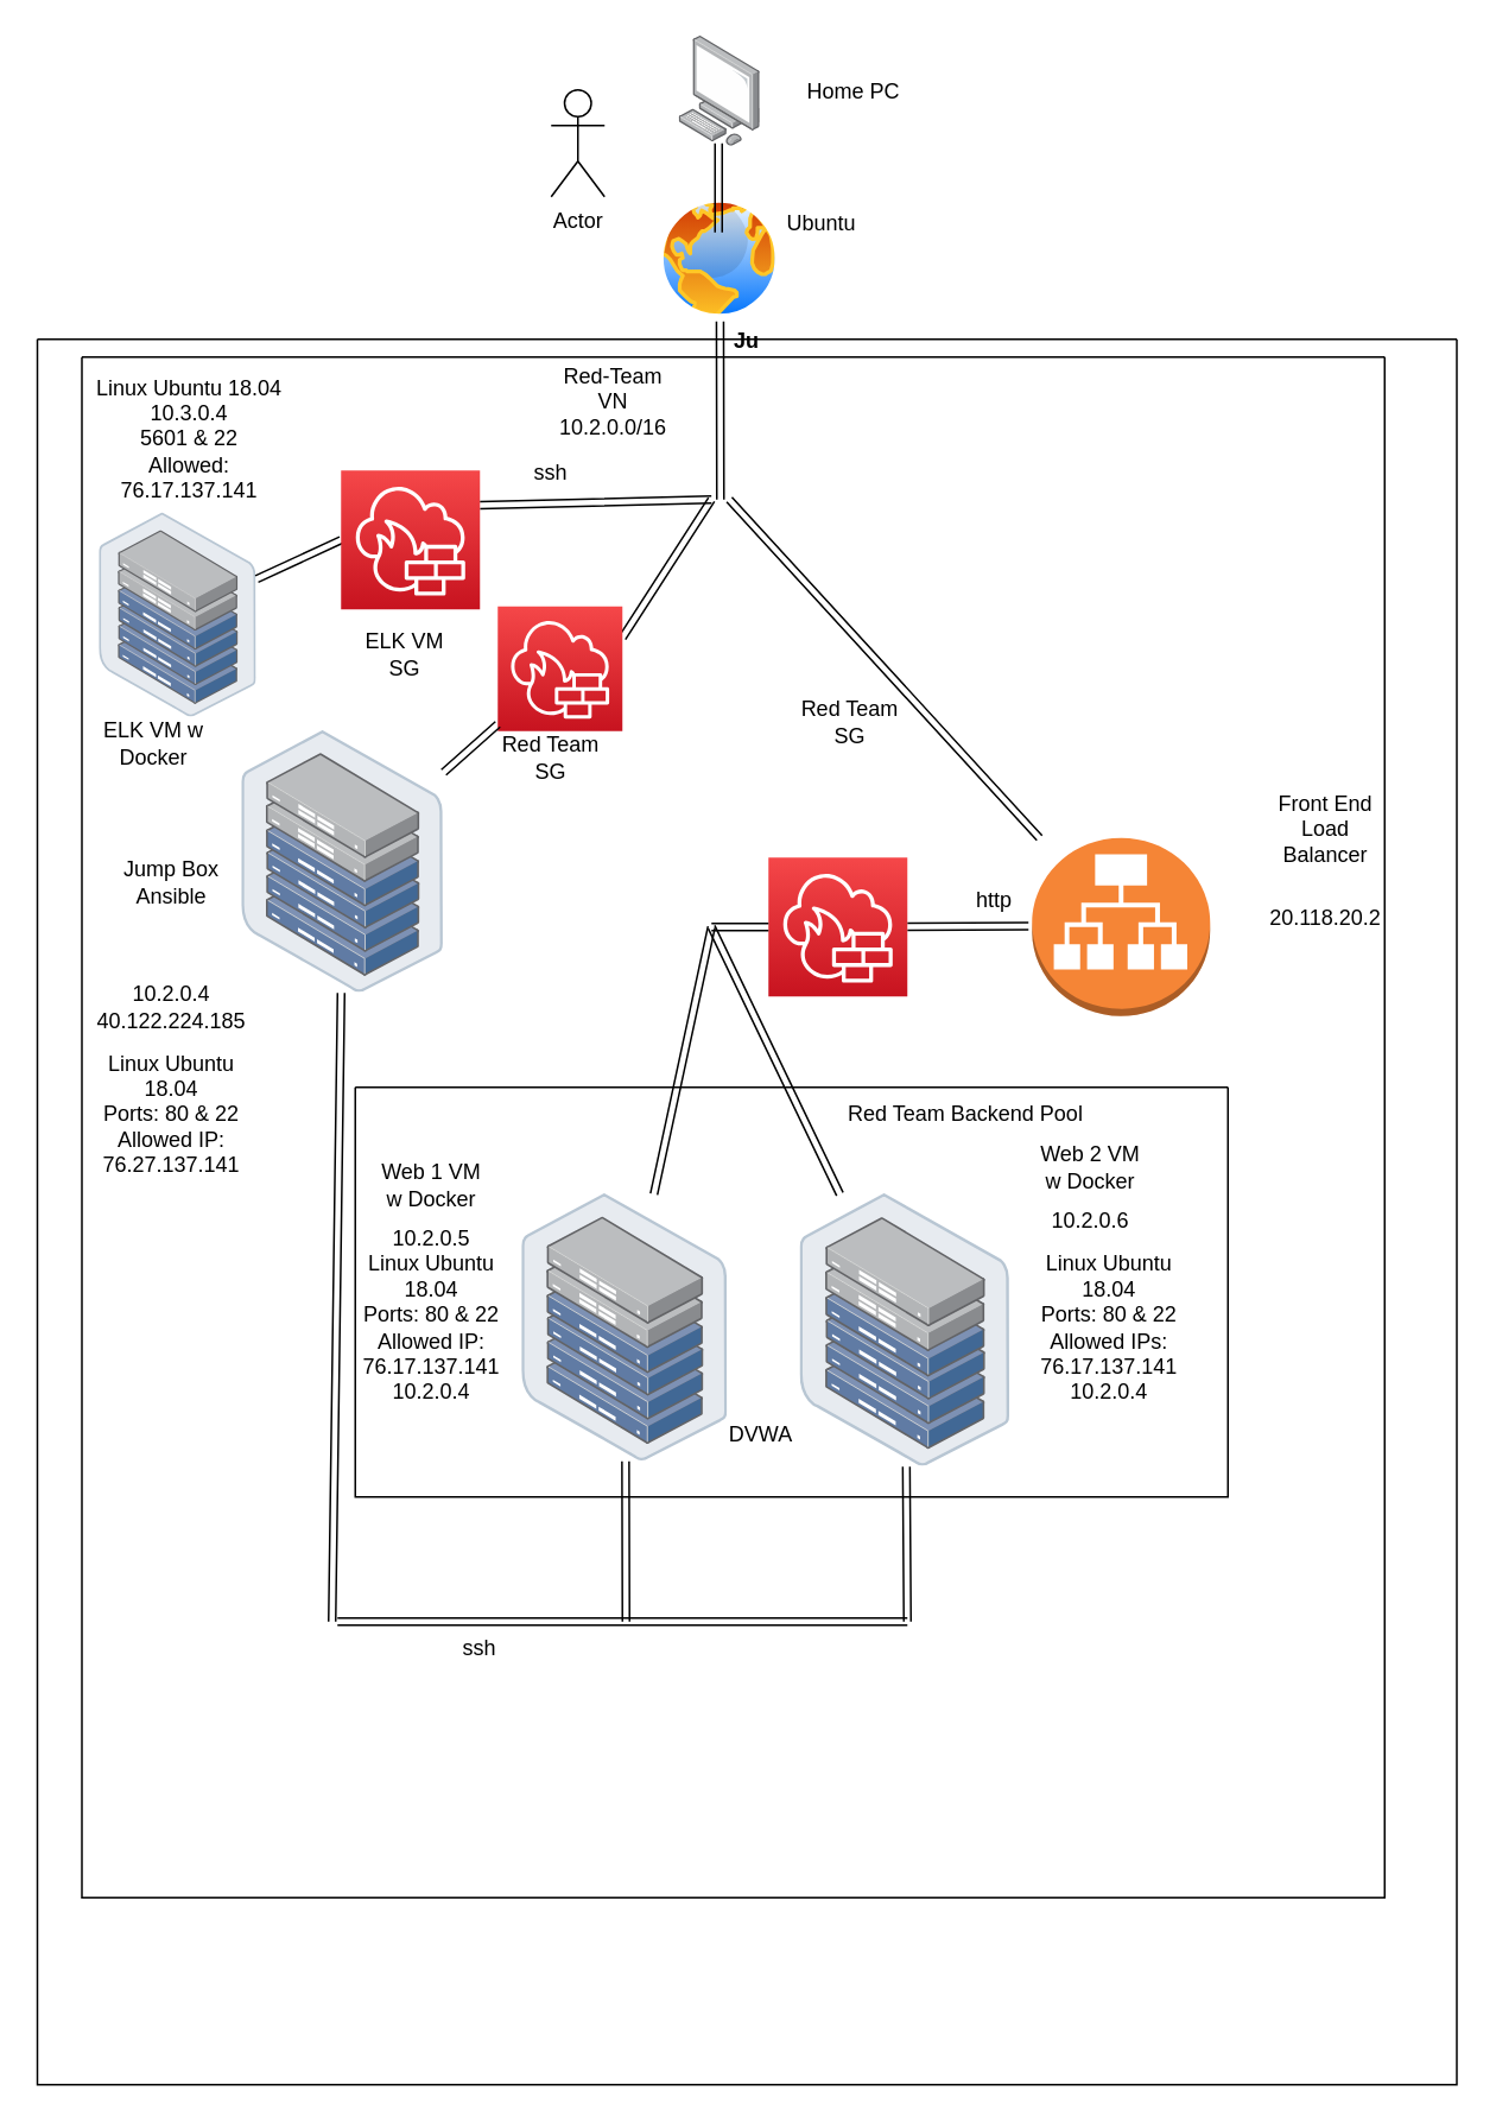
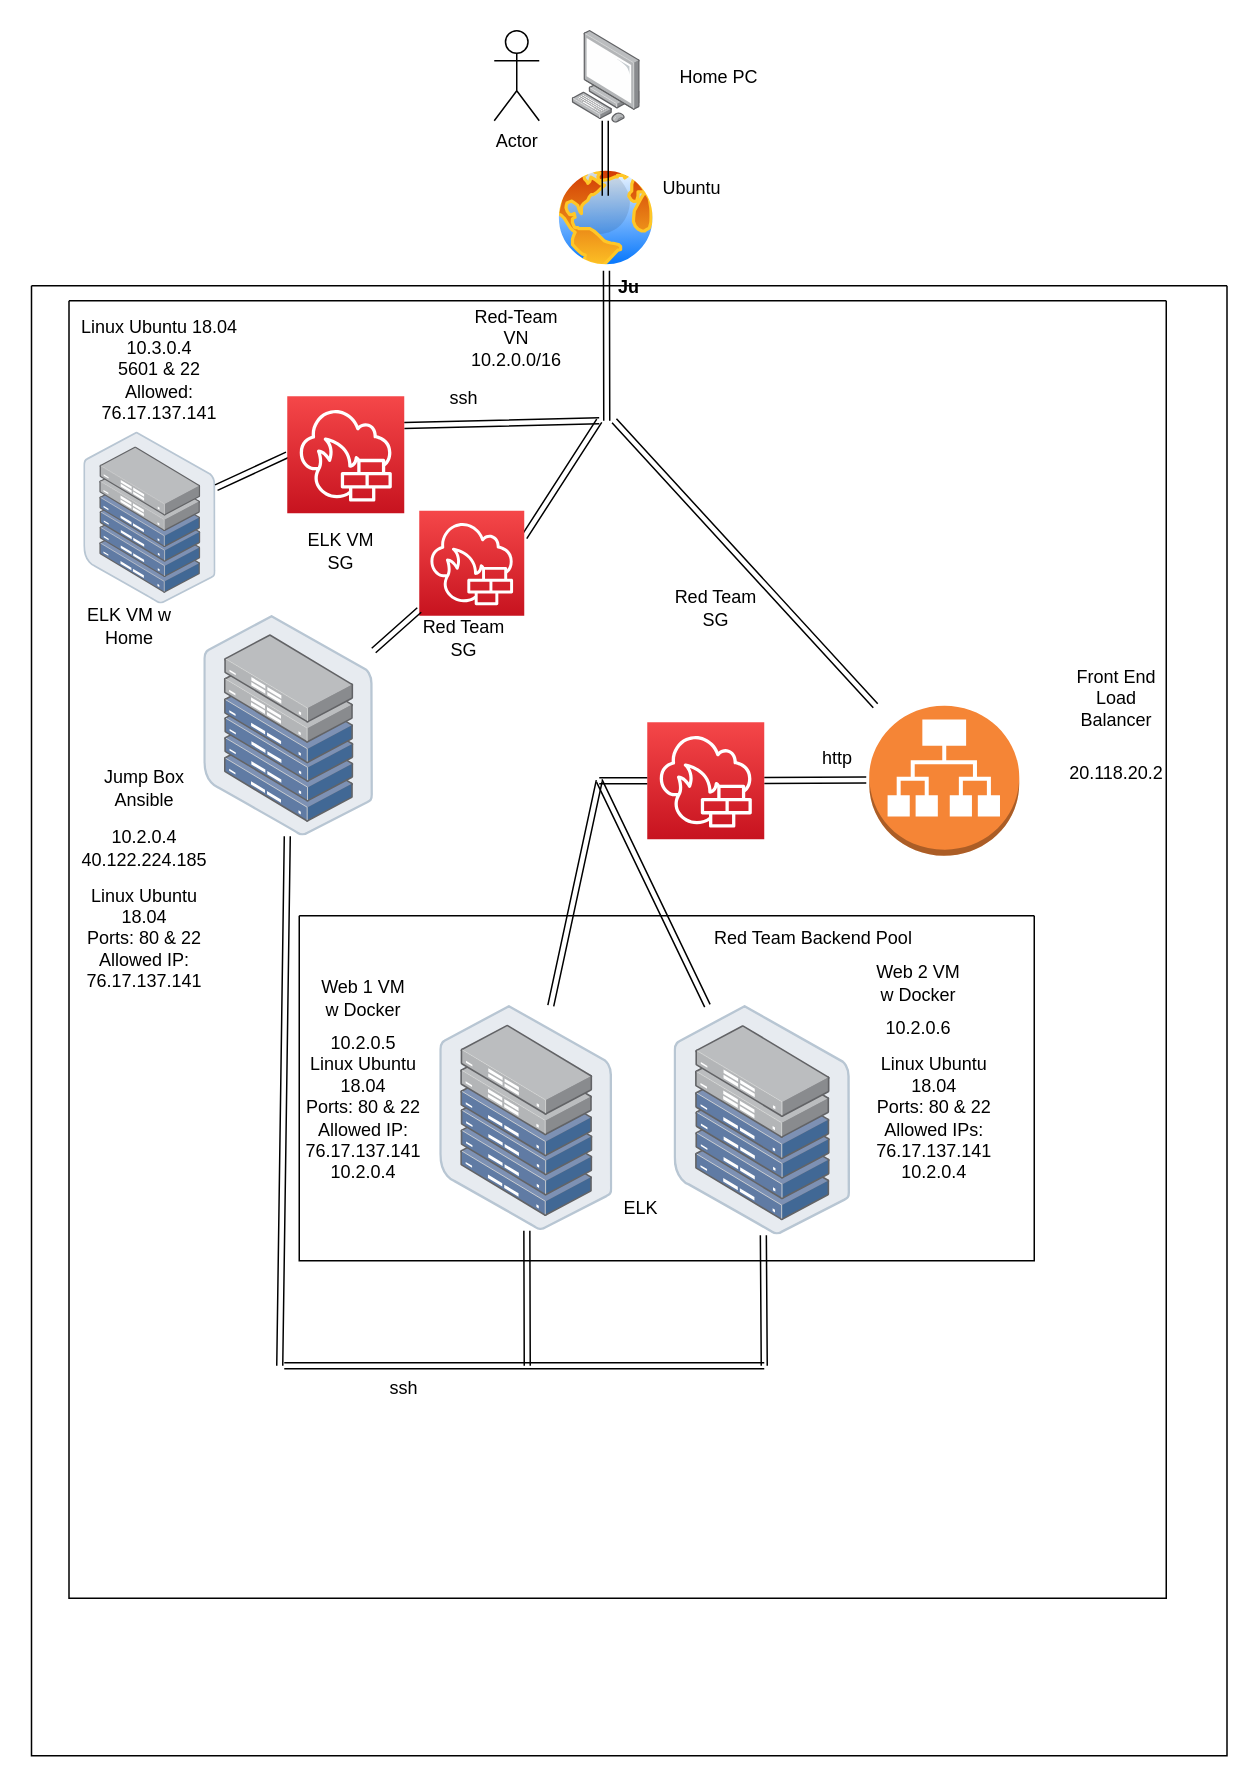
  <mxCell id="0" />
  <mxCell id="1" parent="0" />
- <mxCell id="2" value="Actor" style="shape=umlActor;verticalLabelPosition=bottom;verticalAlign=top;html=1;outlineConnect=0;" vertex="1" parent="1"><mxGeometry x="309" y="50" width="30" height="60" as="geometry" /></mxCell>
+ <mxCell id="2" value="Actor" style="shape=umlActor;verticalLabelPosition=bottom;verticalAlign=top;html=1;outlineConnect=0;" vertex="1" parent="1"><mxGeometry x="329" y="20" width="30" height="60" as="geometry" /></mxCell>
  <mxCell id="3" value="" style="points=[];aspect=fixed;html=1;align=center;shadow=0;dashed=0;image;image=img/lib/allied_telesis/computer_and_terminals/Personal_Computer.svg;" vertex="1" parent="1"><mxGeometry x="381" y="20" width="45.6" height="61.8" as="geometry" /></mxCell>
  <mxCell id="4" value="" style="aspect=fixed;perimeter=ellipsePerimeter;html=1;align=center;shadow=0;dashed=0;spacingTop=3;image;image=img/lib/active_directory/internet_globe.svg;" vertex="1" parent="1"><mxGeometry x="368.8" y="110" width="70" height="70" as="geometry" /></mxCell>
  <mxCell id="5" value="" style="shape=link;html=1;rounded=0;" edge="1" parent="1"><mxGeometry width="100" relative="1" as="geometry"><mxPoint x="403" y="130" as="sourcePoint" /><mxPoint x="403" y="80" as="targetPoint" /></mxGeometry></mxCell>
  <mxCell id="6" value="" style="outlineConnect=0;dashed=0;verticalLabelPosition=bottom;verticalAlign=top;align=center;html=1;shape=mxgraph.aws3.application_load_balancer;fillColor=#F58536;gradientColor=none;" vertex="1" parent="1"><mxGeometry x="579" y="470" width="100" height="100" as="geometry" /></mxCell>
  <mxCell id="7" value="" style="points=[];aspect=fixed;html=1;align=center;shadow=0;dashed=0;image;image=img/lib/allied_telesis/storage/Datacenter_Server_Half_Rack_ToR.svg;" vertex="1" parent="1"><mxGeometry x="449" y="670" width="117.75" height="152.99" as="geometry" /></mxCell>
  <mxCell id="8" value="" style="points=[];aspect=fixed;html=1;align=center;shadow=0;dashed=0;image;image=img/lib/allied_telesis/storage/Datacenter_Server_Half_Rack_ToR.svg;" vertex="1" parent="1"><mxGeometry x="292.8" y="670" width="115.45" height="150" as="geometry" /></mxCell>
  <mxCell id="9" value="" style="shape=link;html=1;rounded=0;" edge="1" parent="1" target="47"><mxGeometry width="100" relative="1" as="geometry"><mxPoint x="186" y="910" as="sourcePoint" /><mxPoint x="449" y="450" as="targetPoint" /></mxGeometry></mxCell>
  <mxCell id="10" value="" style="shape=link;html=1;rounded=0;" edge="1" parent="1" target="8"><mxGeometry width="100" relative="1" as="geometry"><mxPoint x="351" y="910" as="sourcePoint" /><mxPoint x="400.53" y="910" as="targetPoint" /></mxGeometry></mxCell>
  <mxCell id="11" value="" style="shape=link;html=1;rounded=0;" edge="1" parent="1" source="7"><mxGeometry width="100" relative="1" as="geometry"><mxPoint x="489" y="900" as="sourcePoint" /><mxPoint x="509" y="910" as="targetPoint" /></mxGeometry></mxCell>
  <mxCell id="12" value="" style="shape=link;html=1;rounded=0;startArrow=none;" edge="1" parent="1" source="21"><mxGeometry width="100" relative="1" as="geometry"><mxPoint x="399" y="520" as="sourcePoint" /><mxPoint x="577" y="519.5" as="targetPoint" /></mxGeometry></mxCell>
  <mxCell id="13" value="" style="shape=link;html=1;rounded=0;" edge="1" parent="1" source="8"><mxGeometry width="100" relative="1" as="geometry"><mxPoint x="349" y="450" as="sourcePoint" /><mxPoint x="399" y="520" as="targetPoint" /></mxGeometry></mxCell>
  <mxCell id="14" value="" style="shape=link;html=1;rounded=0;" edge="1" parent="1" target="7"><mxGeometry width="100" relative="1" as="geometry"><mxPoint x="399" y="520" as="sourcePoint" /><mxPoint x="449" y="450" as="targetPoint" /></mxGeometry></mxCell>
  <mxCell id="15" value="" style="shape=link;html=1;rounded=0;" edge="1" parent="1"><mxGeometry width="100" relative="1" as="geometry"><mxPoint x="189" y="910" as="sourcePoint" /><mxPoint x="509" y="910" as="targetPoint" /></mxGeometry></mxCell>
  <mxCell id="16" value="Home PC" style="text;html=1;strokeColor=none;fillColor=none;align=center;verticalAlign=middle;whiteSpace=wrap;rounded=0;" vertex="1" parent="1"><mxGeometry x="449" y="35.9" width="60" height="30" as="geometry" /></mxCell>
  <mxCell id="17" value="Ubuntu" style="text;html=1;strokeColor=none;fillColor=none;align=center;verticalAlign=middle;whiteSpace=wrap;rounded=0;" vertex="1" parent="1"><mxGeometry x="431" y="110" width="60" height="30" as="geometry" /></mxCell>
  <mxCell id="18" value="" style="shape=link;html=1;rounded=0;exitX=0.5;exitY=1;exitDx=0;exitDy=0;" edge="1" parent="1" source="4"><mxGeometry width="100" relative="1" as="geometry"><mxPoint x="349" y="450" as="sourcePoint" /><mxPoint x="404" y="280" as="targetPoint" /></mxGeometry></mxCell>
  <mxCell id="19" value="" style="shape=link;html=1;rounded=0;" edge="1" parent="1" source="6"><mxGeometry width="100" relative="1" as="geometry"><mxPoint x="349" y="430" as="sourcePoint" /><mxPoint x="409" y="280" as="targetPoint" /></mxGeometry></mxCell>
  <mxCell id="20" value="" style="shape=link;html=1;rounded=0;exitX=1;exitY=0.25;exitDx=0;exitDy=0;exitPerimeter=0;" edge="1" parent="1" source="34"><mxGeometry width="100" relative="1" as="geometry"><mxPoint x="349" y="430" as="sourcePoint" /><mxPoint x="399" y="280" as="targetPoint" /></mxGeometry></mxCell>
  <mxCell id="21" value="" style="sketch=0;points=[[0,0,0],[0.25,0,0],[0.5,0,0],[0.75,0,0],[1,0,0],[0,1,0],[0.25,1,0],[0.5,1,0],[0.75,1,0],[1,1,0],[0,0.25,0],[0,0.5,0],[0,0.75,0],[1,0.25,0],[1,0.5,0],[1,0.75,0]];outlineConnect=0;fontColor=#232F3E;gradientColor=#F54749;gradientDirection=north;fillColor=#C7131F;strokeColor=#ffffff;dashed=0;verticalLabelPosition=bottom;verticalAlign=top;align=center;html=1;fontSize=12;fontStyle=0;aspect=fixed;shape=mxgraph.aws4.resourceIcon;resIcon=mxgraph.aws4.network_firewall;" vertex="1" parent="1"><mxGeometry x="431" y="481" width="78" height="78" as="geometry" /></mxCell>
  <mxCell id="22" value="" style="shape=link;html=1;rounded=0;endArrow=none;" edge="1" parent="1" target="21"><mxGeometry width="100" relative="1" as="geometry"><mxPoint x="399" y="520" as="sourcePoint" /><mxPoint x="577" y="519.5" as="targetPoint" /></mxGeometry></mxCell>
  <mxCell id="23" value="" style="shape=link;html=1;rounded=0;exitX=1;exitY=0.25;exitDx=0;exitDy=0;exitPerimeter=0;" edge="1" parent="1" source="49"><mxGeometry width="100" relative="1" as="geometry"><mxPoint x="349" y="540" as="sourcePoint" /><mxPoint x="399" y="280" as="targetPoint" /></mxGeometry></mxCell>
  <mxCell id="24" value="Ju" style="swimlane;startSize=0;" vertex="1" parent="1"><mxGeometry x="20.5" y="190" width="797" height="980" as="geometry" /></mxCell>
  <mxCell id="25" value="Front End Load Balancer" style="text;html=1;strokeColor=none;fillColor=none;align=center;verticalAlign=middle;whiteSpace=wrap;rounded=0;" vertex="1" parent="24"><mxGeometry x="693" y="260" width="60" height="30" as="geometry" /></mxCell>
- <mxCell id="26" value="Jump Box Ansible" style="text;html=1;strokeColor=none;fillColor=none;align=center;verticalAlign=middle;whiteSpace=wrap;rounded=0;" vertex="1" parent="24"><mxGeometry x="45" y="290" width="60" height="30" as="geometry" /></mxCell>
+ <mxCell id="26" value="Jump Box Ansible" style="text;html=1;strokeColor=none;fillColor=none;align=center;verticalAlign=middle;whiteSpace=wrap;rounded=0;" vertex="1" parent="24"><mxGeometry x="45" y="320" width="60" height="30" as="geometry" /></mxCell>
  <mxCell id="27" value="Red-Team VN&lt;br&gt;10.2.0.0/16" style="text;html=1;strokeColor=none;fillColor=none;align=center;verticalAlign=middle;whiteSpace=wrap;rounded=0;" vertex="1" parent="24"><mxGeometry x="293.0" y="20" width="60" height="30" as="geometry" /></mxCell>
  <mxCell id="28" value="10.2.0.4&lt;br&gt;40.122.224.185" style="text;html=1;strokeColor=none;fillColor=none;align=center;verticalAlign=middle;whiteSpace=wrap;rounded=0;" vertex="1" parent="24"><mxGeometry x="25.0" y="360" width="100" height="30" as="geometry" /></mxCell>
  <mxCell id="29" value="http" style="text;html=1;strokeColor=none;fillColor=none;align=center;verticalAlign=middle;whiteSpace=wrap;rounded=0;" vertex="1" parent="24"><mxGeometry x="507" y="300" width="60" height="30" as="geometry" /></mxCell>
  <mxCell id="30" value="20.118.20.2" style="text;html=1;strokeColor=none;fillColor=none;align=center;verticalAlign=middle;whiteSpace=wrap;rounded=0;" vertex="1" parent="24"><mxGeometry x="693" y="310" width="60" height="30" as="geometry" /></mxCell>
  <mxCell id="31" value="" style="swimlane;startSize=0;" vertex="1" parent="24"><mxGeometry x="25" y="10" width="731.5" height="865" as="geometry" /></mxCell>
  <mxCell id="32" value="Red Team SG" style="text;html=1;strokeColor=none;fillColor=none;align=center;verticalAlign=middle;whiteSpace=wrap;rounded=0;" vertex="1" parent="31"><mxGeometry x="401" y="190" width="60" height="30" as="geometry" /></mxCell>
  <mxCell id="33" value="Red Team SG" style="text;html=1;strokeColor=none;fillColor=none;align=center;verticalAlign=middle;whiteSpace=wrap;rounded=0;" vertex="1" parent="31"><mxGeometry x="233.5" y="210" width="60" height="30" as="geometry" /></mxCell>
  <mxCell id="34" value="" style="sketch=0;points=[[0,0,0],[0.25,0,0],[0.5,0,0],[0.75,0,0],[1,0,0],[0,1,0],[0.25,1,0],[0.5,1,0],[0.75,1,0],[1,1,0],[0,0.25,0],[0,0.5,0],[0,0.75,0],[1,0.25,0],[1,0.5,0],[1,0.75,0]];outlineConnect=0;fontColor=#232F3E;gradientColor=#F54749;gradientDirection=north;fillColor=#C7131F;strokeColor=#ffffff;dashed=0;verticalLabelPosition=bottom;verticalAlign=top;align=center;html=1;fontSize=12;fontStyle=0;aspect=fixed;shape=mxgraph.aws4.resourceIcon;resIcon=mxgraph.aws4.network_firewall;" vertex="1" parent="31"><mxGeometry x="233.5" y="140" width="70" height="70" as="geometry" /></mxCell>
  <mxCell id="35" value="" style="swimlane;startSize=0;" vertex="1" parent="31"><mxGeometry x="153.5" y="410" width="490" height="230" as="geometry" /></mxCell>
  <mxCell id="36" value="Web 1 VM w Docker" style="text;html=1;strokeColor=none;fillColor=none;align=center;verticalAlign=middle;whiteSpace=wrap;rounded=0;" vertex="1" parent="35"><mxGeometry x="13" y="40" width="60" height="30" as="geometry" /></mxCell>
  <mxCell id="37" value="Web 2 VM w Docker" style="text;html=1;strokeColor=none;fillColor=none;align=center;verticalAlign=middle;whiteSpace=wrap;rounded=0;" vertex="1" parent="35"><mxGeometry x="383" y="30" width="60" height="30" as="geometry" /></mxCell>
- <mxCell id="38" value="DVWA" style="text;html=1;strokeColor=none;fillColor=none;align=center;verticalAlign=middle;whiteSpace=wrap;rounded=0;" vertex="1" parent="35"><mxGeometry x="198" y="180" width="60" height="30" as="geometry" /></mxCell>
+ <mxCell id="38" value="ELK" style="text;html=1;strokeColor=none;fillColor=none;align=center;verticalAlign=middle;whiteSpace=wrap;rounded=0;" vertex="1" parent="35"><mxGeometry x="198" y="180" width="60" height="30" as="geometry" /></mxCell>
  <mxCell id="39" value="10.2.0.6" style="text;html=1;strokeColor=none;fillColor=none;align=center;verticalAlign=middle;whiteSpace=wrap;rounded=0;" vertex="1" parent="35"><mxGeometry x="383" y="60" width="60" height="30" as="geometry" /></mxCell>
  <mxCell id="40" value="10.2.0.5" style="text;html=1;strokeColor=none;fillColor=none;align=center;verticalAlign=middle;whiteSpace=wrap;rounded=0;" vertex="1" parent="35"><mxGeometry x="13" y="70" width="60" height="30" as="geometry" /></mxCell>
  <mxCell id="41" value="Red Team Backend Pool" style="text;html=1;strokeColor=none;fillColor=none;align=center;verticalAlign=middle;whiteSpace=wrap;rounded=0;" vertex="1" parent="35"><mxGeometry x="273" width="140" height="30" as="geometry" /></mxCell>
  <mxCell id="42" value="Linux Ubuntu 18.04&lt;br&gt;Ports: 80 &amp;amp; 22&lt;br&gt;Allowed IP: 76.17.137.141&lt;br&gt;10.2.0.4" style="text;html=1;strokeColor=none;fillColor=none;align=center;verticalAlign=middle;whiteSpace=wrap;rounded=0;" vertex="1" parent="35"><mxGeometry x="3" y="80" width="80" height="110" as="geometry" /></mxCell>
  <mxCell id="43" value="Linux Ubuntu 18.04&lt;br&gt;Ports: 80 &amp;amp; 22&lt;br&gt;Allowed IPs:&lt;br&gt;76.17.137.141&lt;br&gt;10.2.0.4" style="text;html=1;strokeColor=none;fillColor=none;align=center;verticalAlign=middle;whiteSpace=wrap;rounded=0;" vertex="1" parent="35"><mxGeometry x="380" y="90" width="86.5" height="90" as="geometry" /></mxCell>
  <mxCell id="44" value="" style="points=[];aspect=fixed;html=1;align=center;shadow=0;dashed=0;image;image=img/lib/allied_telesis/storage/Datacenter_Server_Half_Rack_ToR.svg;" vertex="1" parent="31"><mxGeometry x="10" y="87.7" width="88.2" height="114.6" as="geometry" /></mxCell>
  <mxCell id="45" value="" style="shape=link;html=1;rounded=0;entryX=0;entryY=0.5;entryDx=0;entryDy=0;entryPerimeter=0;" edge="1" parent="31" source="44" target="49"><mxGeometry width="100" relative="1" as="geometry"><mxPoint x="310" y="310" as="sourcePoint" /><mxPoint x="410" y="310" as="targetPoint" /></mxGeometry></mxCell>
- <mxCell id="46" value="ELK VM w Docker" style="text;html=1;strokeColor=none;fillColor=none;align=center;verticalAlign=middle;whiteSpace=wrap;rounded=0;" vertex="1" parent="31"><mxGeometry x="10.0" y="202.3" width="60" height="30" as="geometry" /></mxCell>
+ <mxCell id="46" value="ELK VM w Home" style="text;html=1;strokeColor=none;fillColor=none;align=center;verticalAlign=middle;whiteSpace=wrap;rounded=0;" vertex="1" parent="31"><mxGeometry x="10.0" y="202.3" width="60" height="30" as="geometry" /></mxCell>
  <mxCell id="47" value="" style="points=[];aspect=fixed;html=1;align=center;shadow=0;dashed=0;image;image=img/lib/allied_telesis/storage/Datacenter_Server_Half_Rack_ToR.svg;" vertex="1" parent="31"><mxGeometry x="90.0" y="210" width="113.14" height="147" as="geometry" /></mxCell>
  <mxCell id="48" value="" style="shape=link;html=1;rounded=0;" edge="1" parent="31" source="47" target="34"><mxGeometry width="100" relative="1" as="geometry"><mxPoint x="317" y="190" as="sourcePoint" /><mxPoint x="417" y="190" as="targetPoint" /></mxGeometry></mxCell>
  <mxCell id="49" value="" style="sketch=0;points=[[0,0,0],[0.25,0,0],[0.5,0,0],[0.75,0,0],[1,0,0],[0,1,0],[0.25,1,0],[0.5,1,0],[0.75,1,0],[1,1,0],[0,0.25,0],[0,0.5,0],[0,0.75,0],[1,0.25,0],[1,0.5,0],[1,0.75,0]];outlineConnect=0;fontColor=#232F3E;gradientColor=#F54749;gradientDirection=north;fillColor=#C7131F;strokeColor=#ffffff;dashed=0;verticalLabelPosition=bottom;verticalAlign=top;align=center;html=1;fontSize=12;fontStyle=0;aspect=fixed;shape=mxgraph.aws4.resourceIcon;resIcon=mxgraph.aws4.network_firewall;" vertex="1" parent="31"><mxGeometry x="145.5" y="63.7" width="78" height="78" as="geometry" /></mxCell>
  <mxCell id="50" value="ELK VM SG" style="text;html=1;strokeColor=none;fillColor=none;align=center;verticalAlign=middle;whiteSpace=wrap;rounded=0;" vertex="1" parent="31"><mxGeometry x="151.5" y="151.7" width="60" height="30" as="geometry" /></mxCell>
  <mxCell id="51" value="ssh" style="text;html=1;strokeColor=none;fillColor=none;align=center;verticalAlign=middle;whiteSpace=wrap;rounded=0;" vertex="1" parent="31"><mxGeometry x="233.5" y="50" width="60" height="30" as="geometry" /></mxCell>
  <mxCell id="52" value="Linux Ubuntu 18.04&lt;br&gt;10.3.0.4&lt;br&gt;5601 &amp;amp; 22&lt;br&gt;Allowed: 76.17.137.141" style="text;html=1;strokeColor=none;fillColor=none;align=center;verticalAlign=middle;whiteSpace=wrap;rounded=0;" vertex="1" parent="31"><mxGeometry x="5" width="110" height="92.5" as="geometry" /></mxCell>
- <mxCell id="53" value="Linux Ubuntu 18.04&lt;br&gt;Ports: 80 &amp;amp; 22&lt;br&gt;Allowed IP:&lt;br&gt;76.27.137.141&lt;br&gt;" style="text;html=1;strokeColor=none;fillColor=none;align=center;verticalAlign=middle;whiteSpace=wrap;rounded=0;" vertex="1" parent="31"><mxGeometry y="370" width="100" height="110" as="geometry" /></mxCell>
+ <mxCell id="53" value="Linux Ubuntu 18.04&lt;br&gt;Ports: 80 &amp;amp; 22&lt;br&gt;Allowed IP:&lt;br&gt;76.17.137.141&lt;br&gt;" style="text;html=1;strokeColor=none;fillColor=none;align=center;verticalAlign=middle;whiteSpace=wrap;rounded=0;" vertex="1" parent="31"><mxGeometry y="370" width="100" height="110" as="geometry" /></mxCell>
  <mxCell id="54" value="ssh" style="text;html=1;strokeColor=none;fillColor=none;align=center;verticalAlign=middle;whiteSpace=wrap;rounded=0;" vertex="1" parent="31"><mxGeometry x="193.5" y="710" width="60" height="30" as="geometry" /></mxCell>
